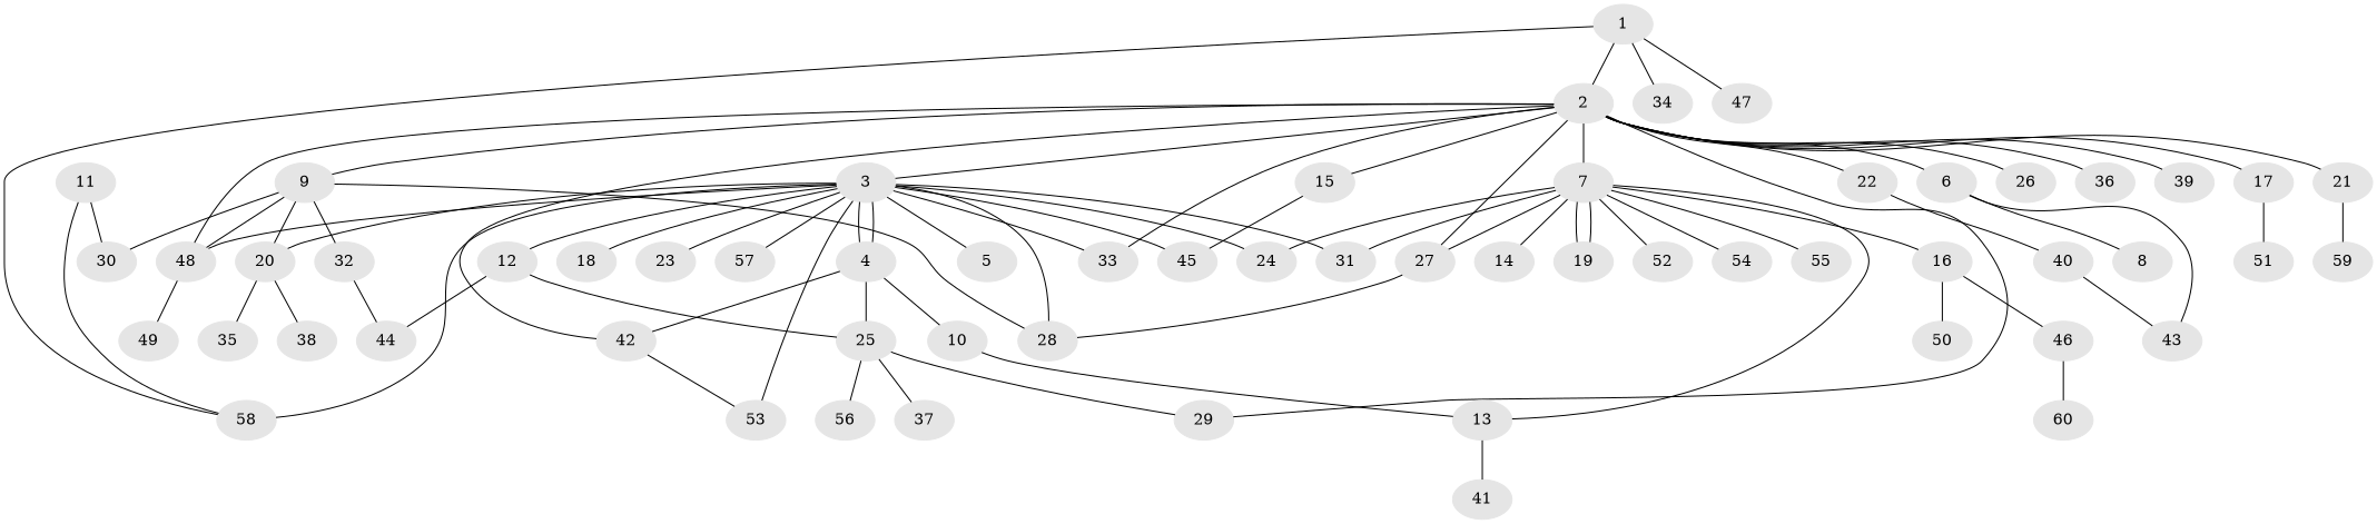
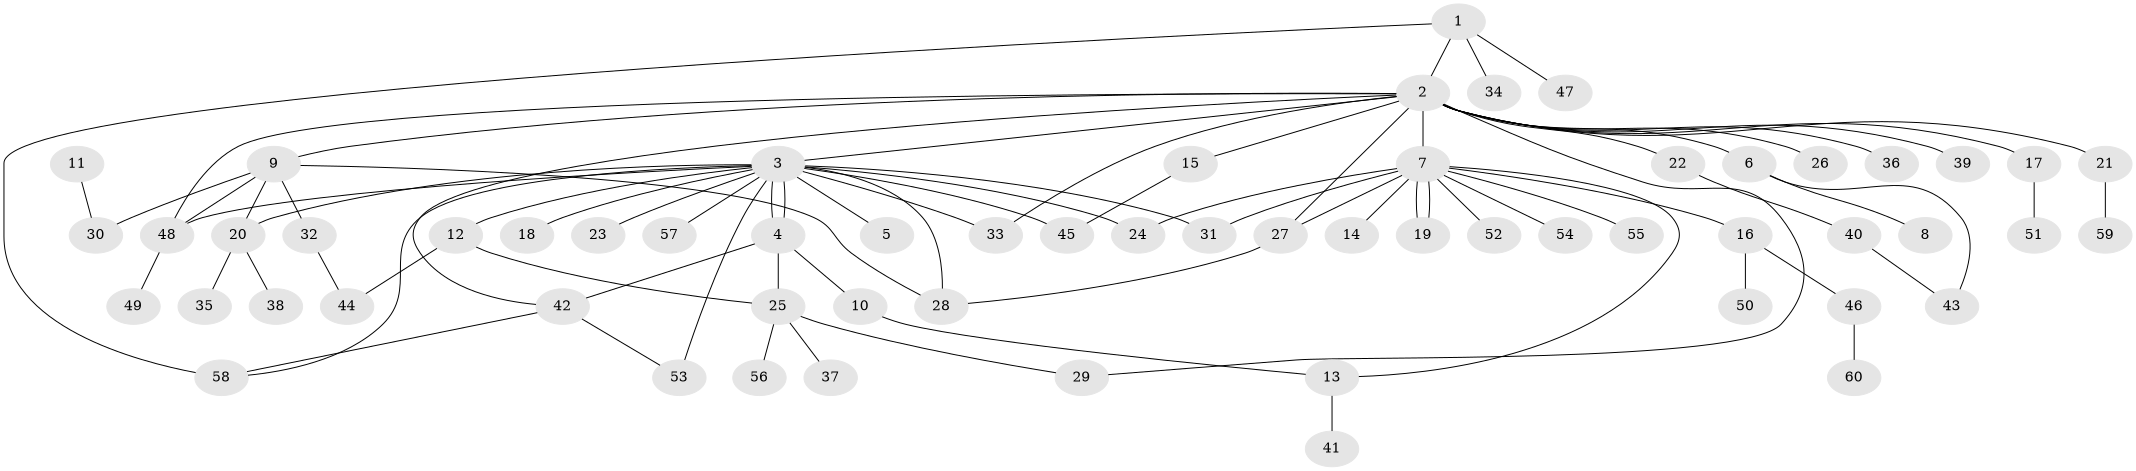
  graph {
    node [color=gray90 style=filled]
    1
    2
    34
    47
    58
    3
    6
    7
    9
    15
    17
    21
    22
    26
    27
    29
    33
    36
    39
    42
    48
    12
    4
    5
    18
    20
    23
    24
    28
    31
    45
    53
    57
    8
    43
    13
    14
    16
    19
    52
    54
    55
    30
    32
    25
    44
    51
    59
    40
    49
    10
    11
    35
    38
    37
    56
    41
    46
    50
    60
    1 -- 2
    1 -- 34
    1 -- 47
    1 -- 58
    2 -- 3
    2 -- 6
    2 -- 7
    2 -- 9
    2 -- 15
    2 -- 17
    2 -- 21
    2 -- 22
    2 -- 26
    2 -- 27
    2 -- 29
    2 -- 33
    2 -- 36
    2 -- 39
    2 -- 42
    2 -- 48
    3 -- 58
    3 -- 33
    3 -- 48
    3 -- 12
    3 -- 4
    3 -- 4
    3 -- 5
    3 -- 18
    3 -- 20
    3 -- 23
    3 -- 24
    3 -- 28
    3 -- 31
    3 -- 45
    3 -- 53
    3 -- 57
    6 -- 8
    6 -- 43
    7 -- 27
    7 -- 24
    7 -- 31
    7 -- 13
    7 -- 14
    7 -- 16
    7 -- 19
    7 -- 19
    7 -- 52
    7 -- 54
    7 -- 55
    9 -- 48
    9 -- 20
    9 -- 28
    9 -- 30
    9 -- 32
    15 -- 45
    17 -- 51
    21 -- 59
    22 -- 40
    27 -- 28
    42 -- 53
    48 -- 49
    12 -- 25
    12 -- 44
    4 -- 42
    4 -- 25
    4 -- 10
    20 -- 35
    20 -- 38
    13 -- 41
    16 -- 46
    16 -- 50
    32 -- 44
    25 -- 29
    25 -- 37
    25 -- 56
    40 -- 43
    10 -- 13
-   11 -- 58
+   42 -- 58
    11 -- 30
    46 -- 60
  }
